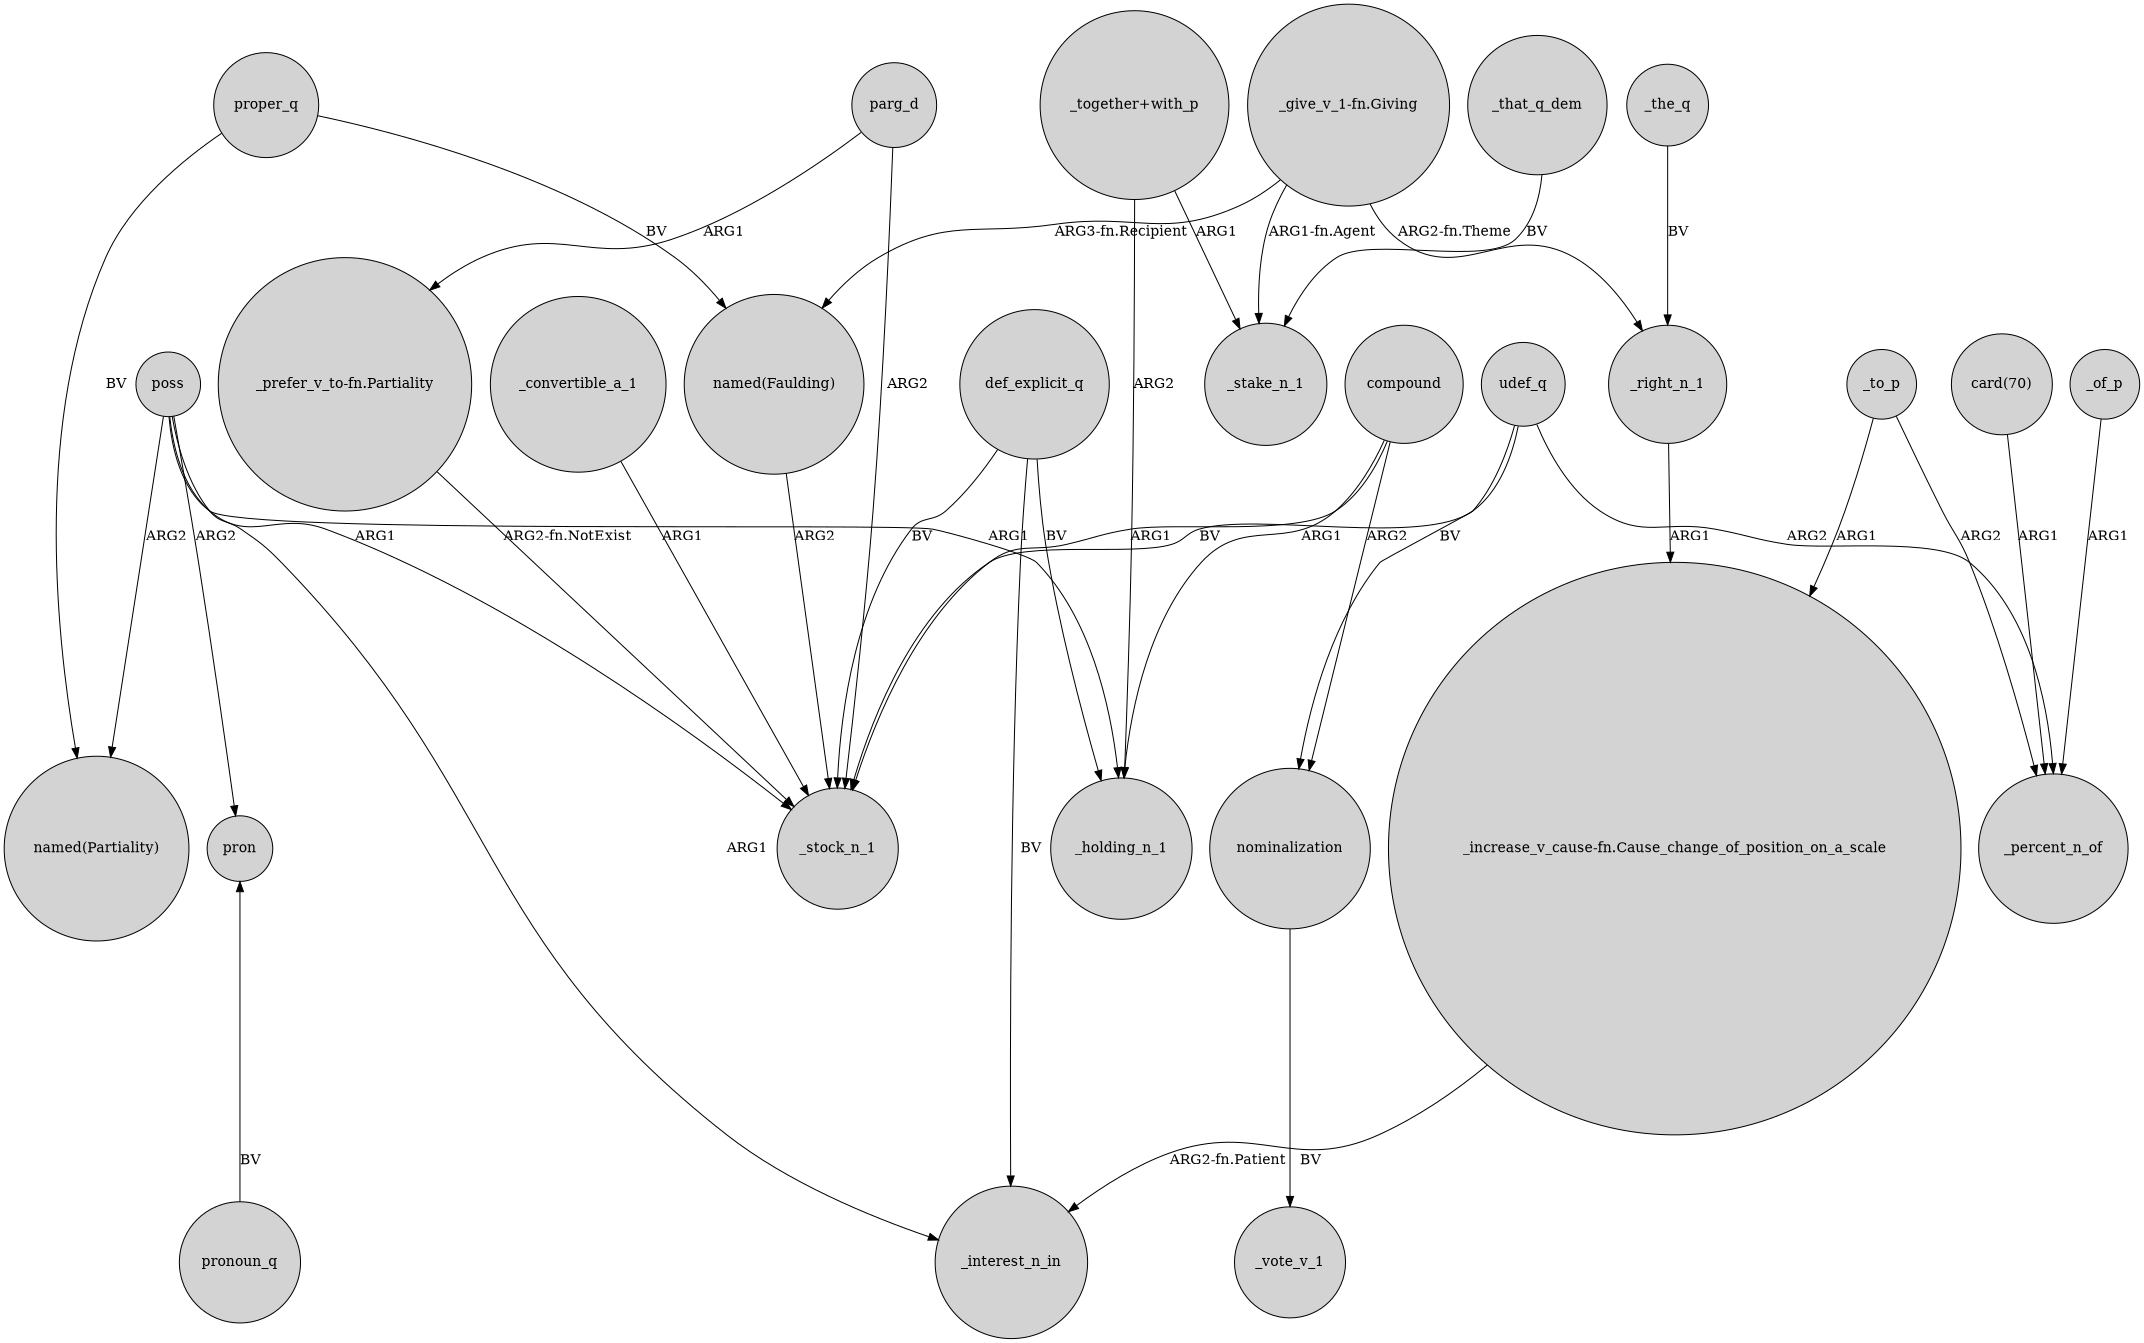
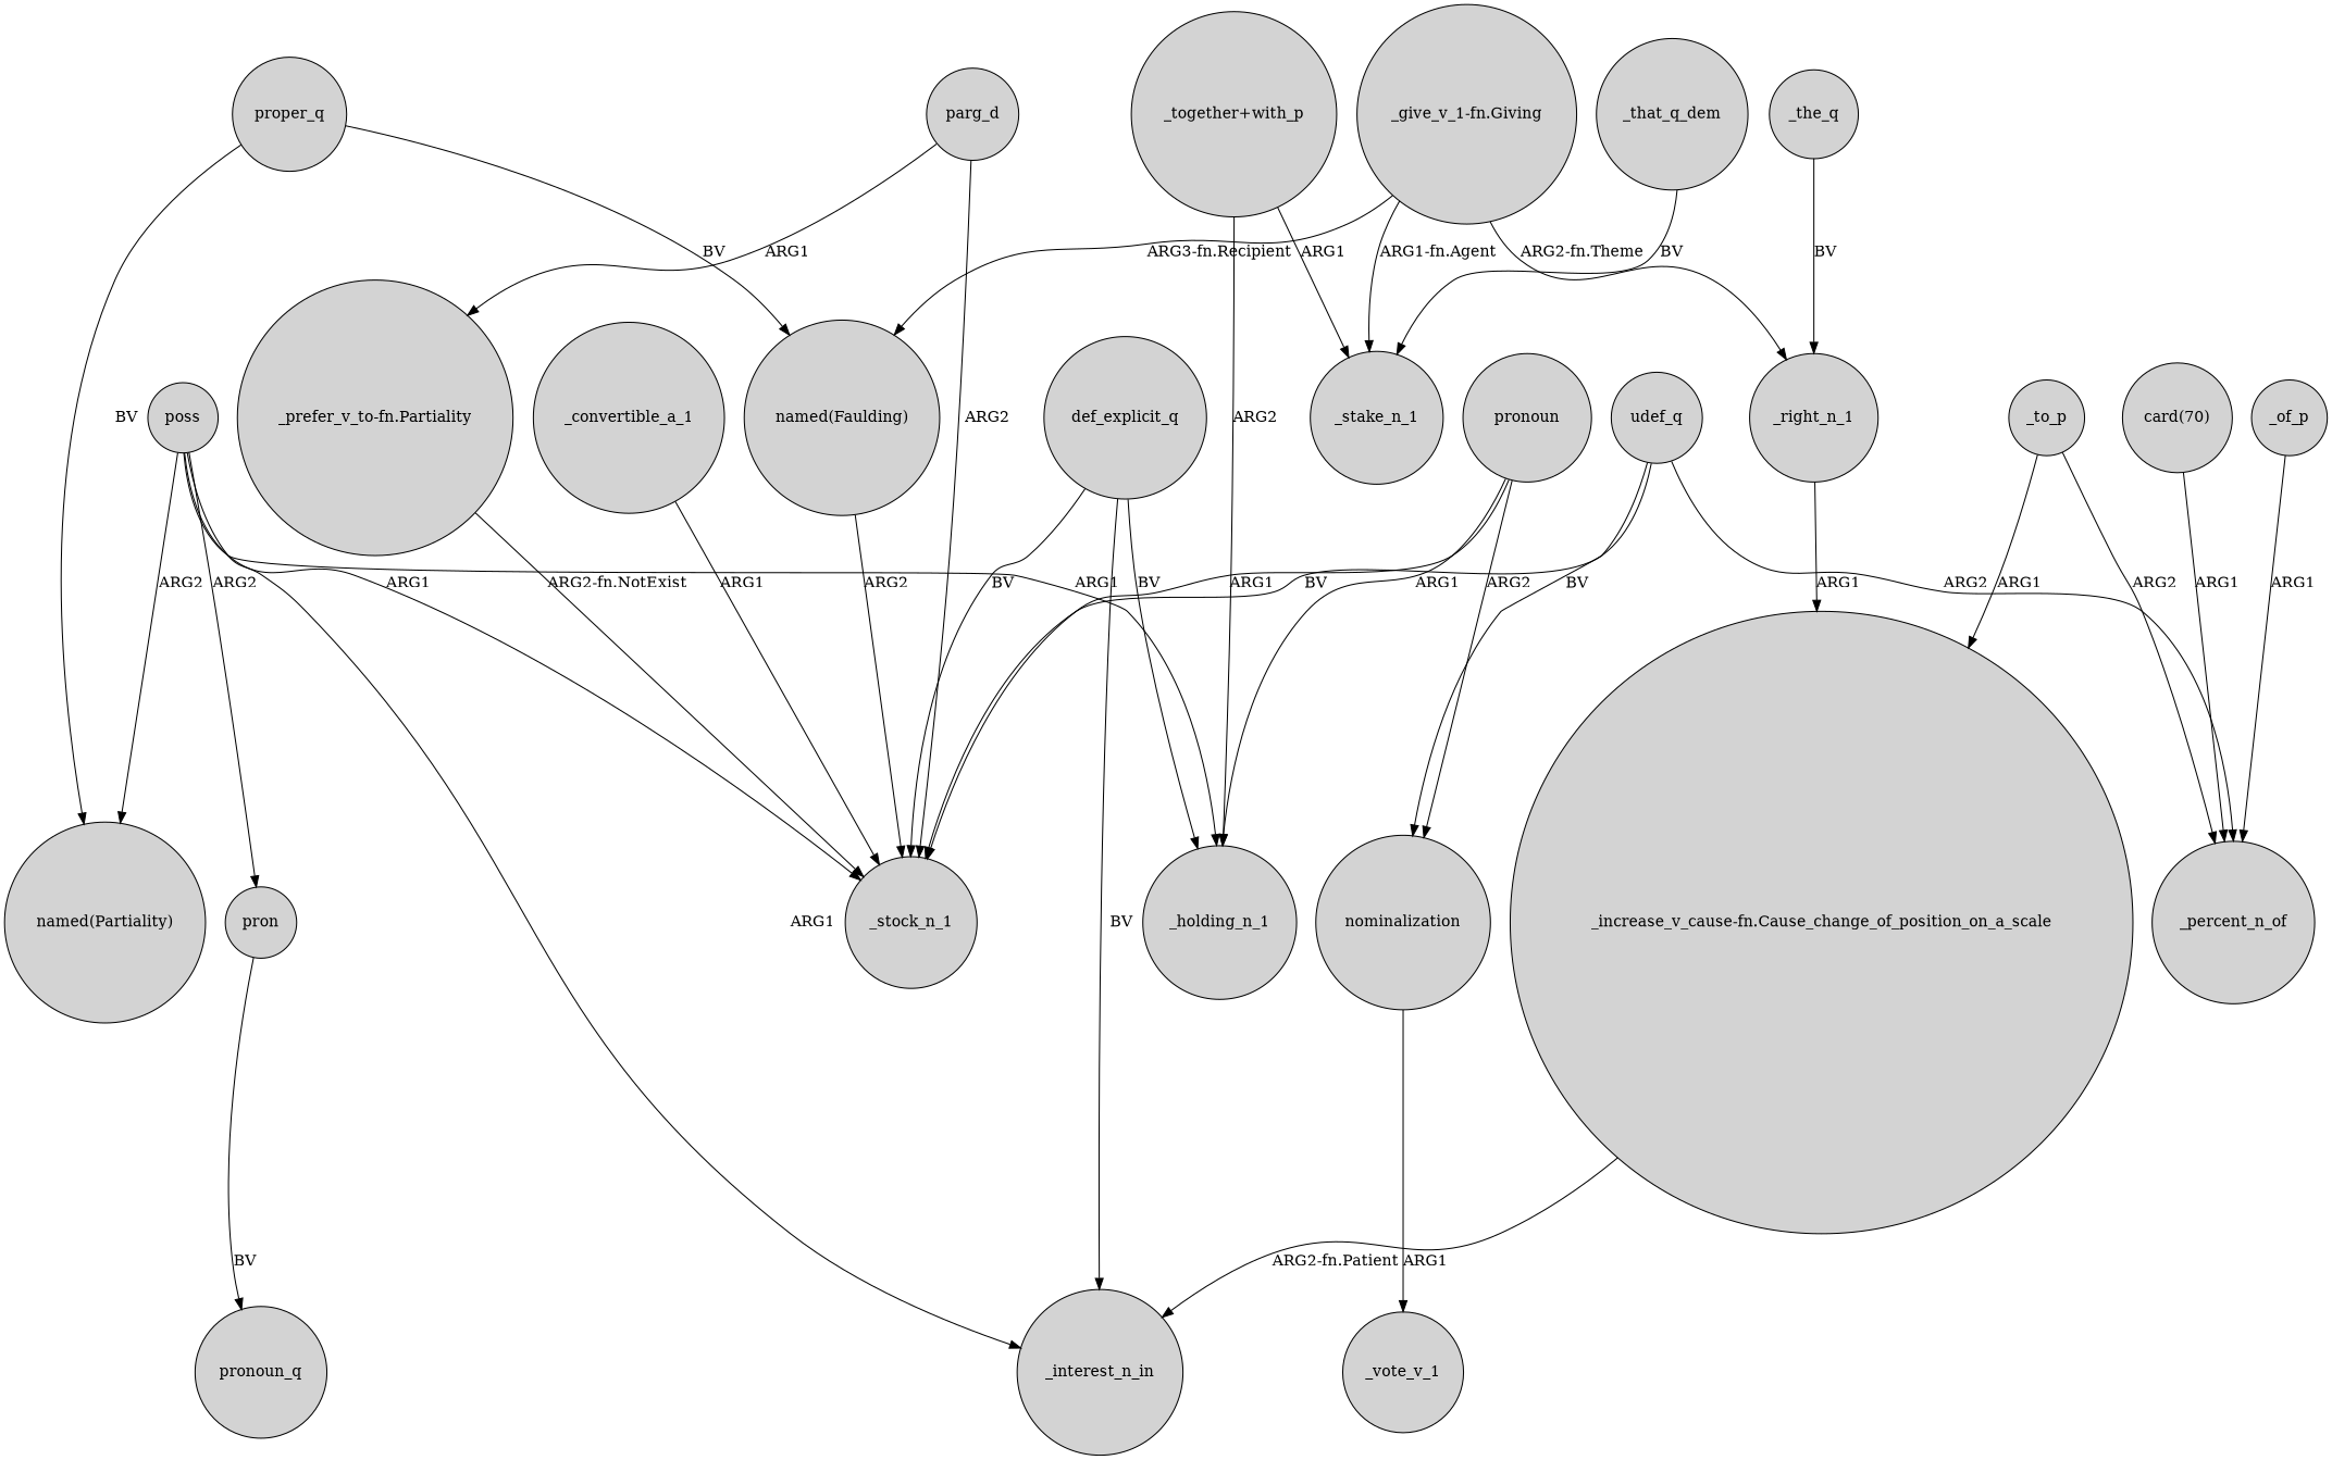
  digraph {
    node [shape=circle style=filled]
    parg_d
    "_prefer_v_to-fn.Partiality"
    _stock_n_1
    _convertible_a_1
    poss
    n6 [label="named(Partiality)"]
    pron
    _interest_n_in
    _holding_n_1
    nominalization
    _vote_v_1
    def_explicit_q
    "_increase_v_cause-fn.Cause_change_of_position_on_a_scale"
-   compound
+   compound [label=pronoun]
    _to_p
    _percent_n_of
    proper_q
    "named(Faulding)"
    "_together+with_p"
    _stake_n_1
    "_give_v_1-fn.Giving"
    _right_n_1
    _of_p
    pronoun_q
    udef_q
    "card(70)"
    _the_q
    _that_q_dem
    parg_d -> "_prefer_v_to-fn.Partiality" [label=ARG1]
    parg_d -> _stock_n_1 [label=ARG2]
    "_prefer_v_to-fn.Partiality" -> _stock_n_1 [label="ARG2-fn.NotExist"]
    _convertible_a_1 -> _stock_n_1 [label=ARG1]
    poss -> _stock_n_1 [label=ARG1]
    poss -> n6 [label=ARG2]
    poss -> pron [label=ARG2]
    poss -> _interest_n_in [label=ARG1]
    poss -> _holding_n_1 [label=ARG1]
-   nominalization -> _vote_v_1 [label=BV]
+   nominalization -> _vote_v_1 [label=ARG1]
    def_explicit_q -> _stock_n_1 [label=BV]
    def_explicit_q -> _interest_n_in [label=BV]
    def_explicit_q -> _holding_n_1 [label=BV]
    "_increase_v_cause-fn.Cause_change_of_position_on_a_scale" -> _interest_n_in [label="ARG2-fn.Patient"]
    compound -> _stock_n_1 [label=ARG1]
    compound -> _holding_n_1 [label=ARG1]
    compound -> nominalization [label=ARG2]
    _to_p -> "_increase_v_cause-fn.Cause_change_of_position_on_a_scale" [label=ARG1]
    _to_p -> _percent_n_of [label=ARG2]
    proper_q -> n6 [label=BV]
    proper_q -> "named(Faulding)" [label=BV]
    "named(Faulding)" -> _stock_n_1 [label=ARG2]
    "_together+with_p" -> _holding_n_1 [label=ARG2]
    "_together+with_p" -> _stake_n_1 [label=ARG1]
    "_give_v_1-fn.Giving" -> "named(Faulding)" [label="ARG3-fn.Recipient"]
    "_give_v_1-fn.Giving" -> _stake_n_1 [label="ARG1-fn.Agent"]
    "_give_v_1-fn.Giving" -> _right_n_1 [label="ARG2-fn.Theme"]
    _right_n_1 -> "_increase_v_cause-fn.Cause_change_of_position_on_a_scale" [label=ARG1]
    _of_p -> _percent_n_of [label=ARG1]
-   pronoun_q -> pron [label=BV]
+   pron -> pronoun_q [label=BV]
    udef_q -> _stock_n_1 [label=BV]
    udef_q -> nominalization [label=BV]
    udef_q -> _percent_n_of [label=ARG2]
    "card(70)" -> _percent_n_of [label=ARG1]
    _the_q -> _right_n_1 [label=BV]
    _that_q_dem -> _stake_n_1 [label=BV]
  }
